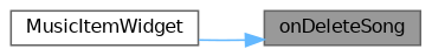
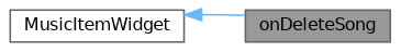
  digraph {
    rankdir=RL
    node [fontname=Helvetica fontsize=10 shape=box style=filled]
    n1 [color=gray40 fillcolor=grey60 fontcolor=black height=0.2 label=onDeleteSong width=0.4]
    n2 [color=grey40 fillcolor=white height=0.2 label=MusicItemWidget width=0.4]
-   n1 -> n2 [color=steelblue1 dir=back fontname=Helvetica fontsize=10 labelfontname=Helvetica labelfontsize=10 style=solid]
+   n2 -> n1 [color=steelblue1 dir=back fontname=Helvetica fontsize=10 labelfontname=Helvetica labelfontsize=10 style=solid]
  }
